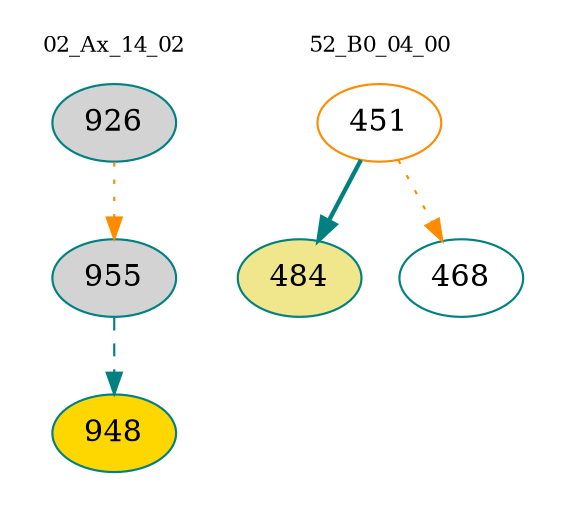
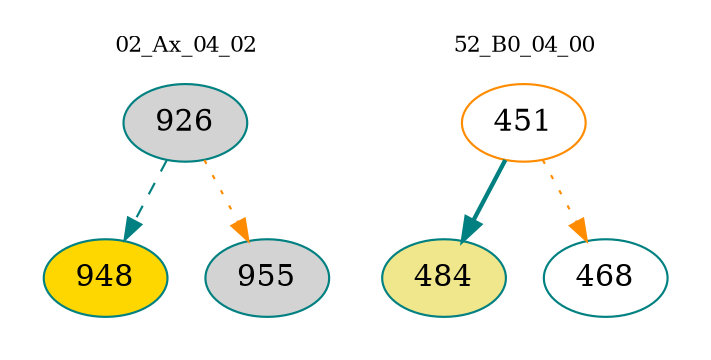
  digraph {
    node [color=teal fillcolor=lightgrey style=filled]
    edge [color=teal style=dotted]
    n1 [label=926]
    n2 [fillcolor=gold label=948]
    n3 [label=955]
    n4 [color=darkorange fillcolor=white label=451]
    n5 [fillcolor=khaki label=484]
    n6 [fillcolor=white label=468]
    subgraph cluster_1 {
      color=white
      fontsize=10
-     label="02_Ax_14_02"
+     label="02_Ax_04_02"
      n1
      n2
      n3
    }
    subgraph cluster_2 {
      color=white
      fontsize=10
      label="52_B0_04_00"
      n4
      n5
      n6
    }
-   n3 -> n2 [style=dashed]
+   n1 -> n2 [style=dashed]
    n1 -> n3 [color=darkorange]
    n4 -> n5 [style=bold]
    n4 -> n6 [color=darkorange]
  }
